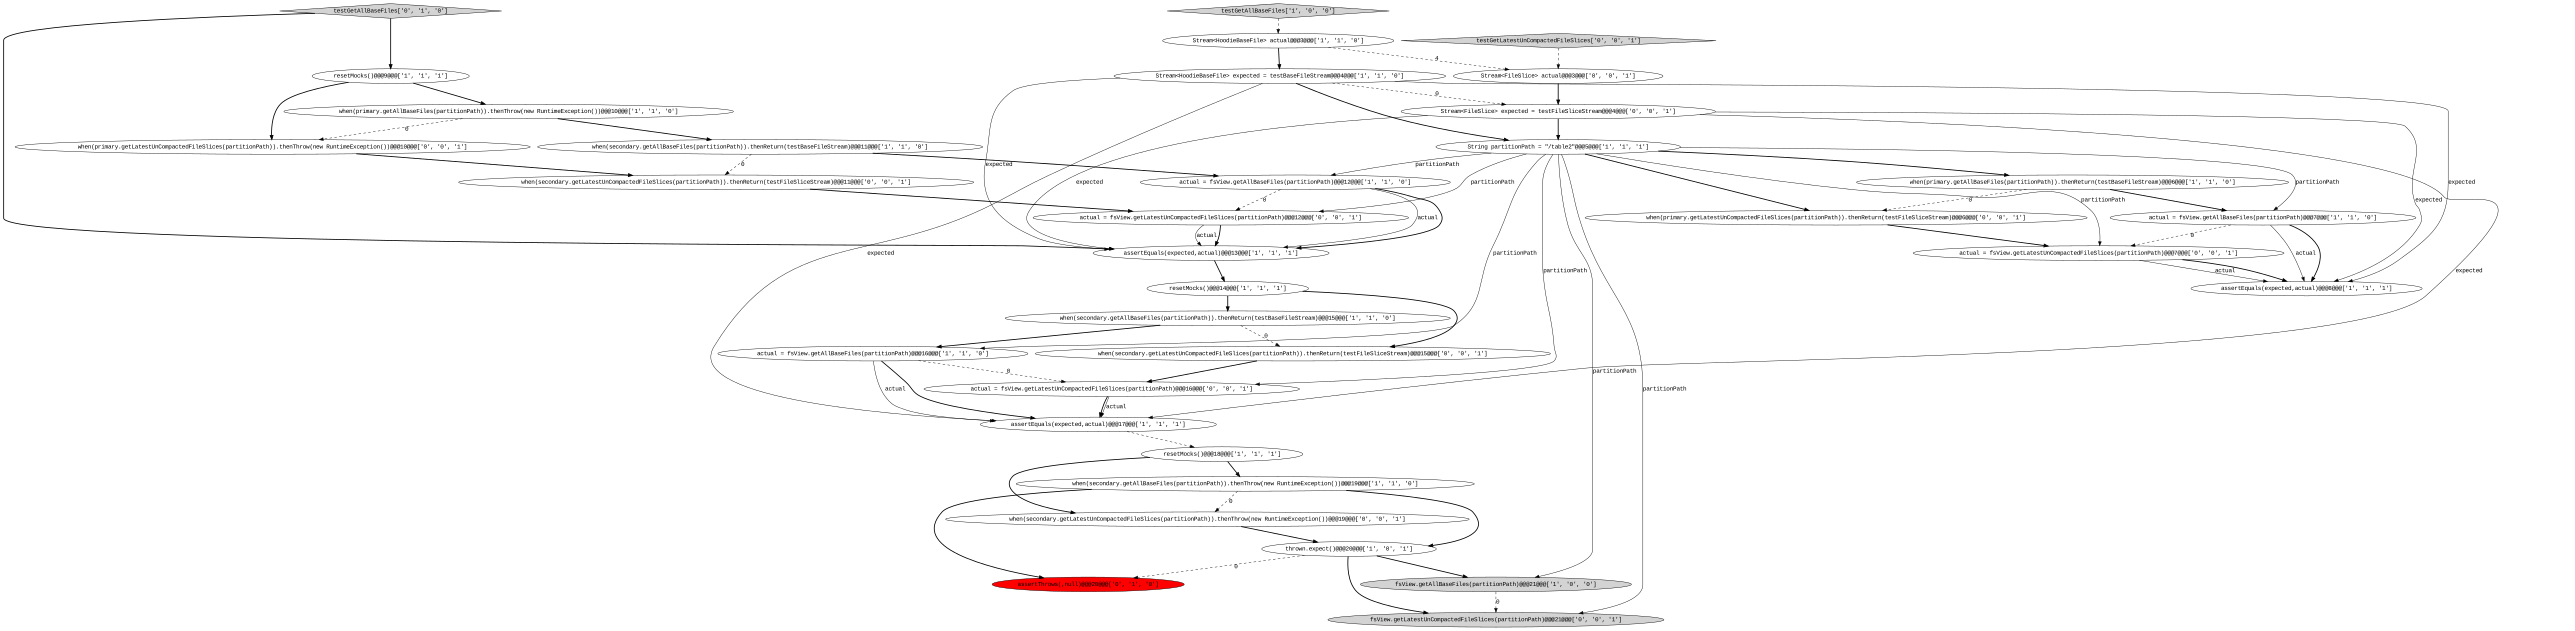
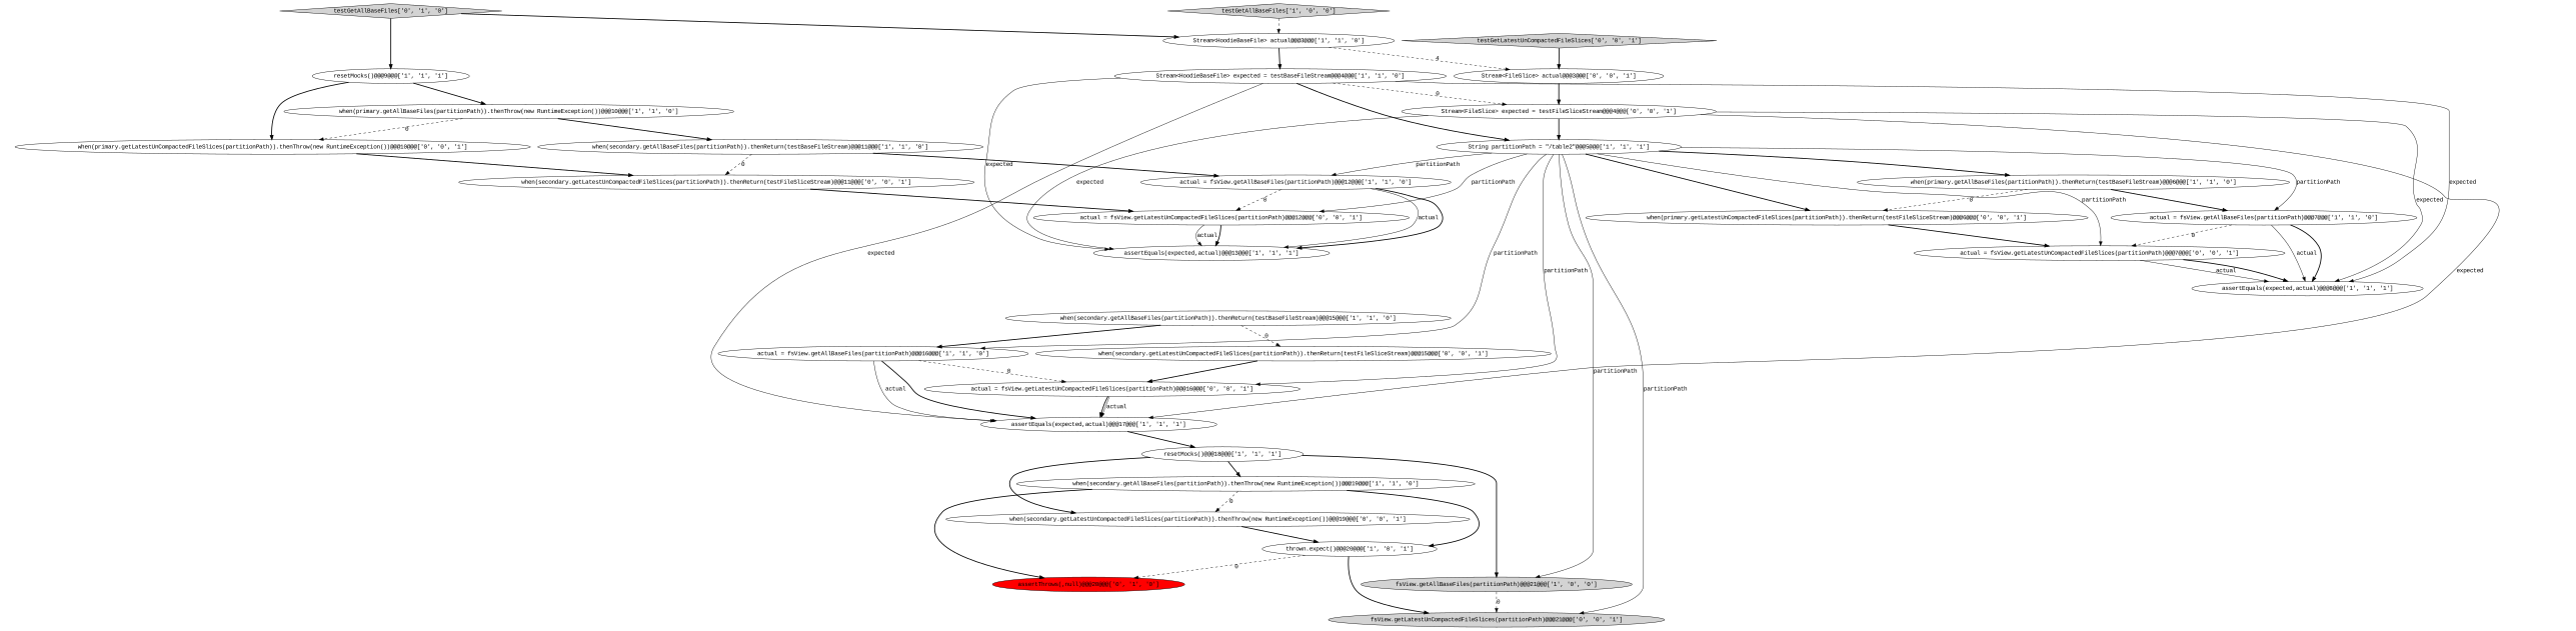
  digraph {
    fontname="Liberation Mono"
    node [fillcolor=white fontname="Liberation Mono" shape=ellipse style=filled]
    edge [fontname="Liberation Mono" style=bold]
    n1 [label="when(secondary.getLatestUnCompactedFileSlices(partitionPath)).thenThrow(new RuntimeException())@@@19@@@['0', '0', '1']"]
    n2 [label="thrown.expect()@@@20@@@['1', '0', '1']"]
    n3 [fillcolor=lightgray label="fsView.getAllBaseFiles(partitionPath)@@@21@@@['1', '0', '0']"]
    n4 [fillcolor=lightgray label="fsView.getLatestUnCompactedFileSlices(partitionPath)@@@21@@@['0', '0', '1']"]
    n5 [fillcolor=red label="assertThrows(,null)@@@20@@@['0', '1', '0']"]
    n6 [label="actual = fsView.getAllBaseFiles(partitionPath)@@@12@@@['1', '1', '0']"]
    n7 [label="actual = fsView.getLatestUnCompactedFileSlices(partitionPath)@@@12@@@['0', '0', '1']"]
    n8 [label="assertEquals(expected,actual)@@@13@@@['1', '1', '1']"]
-   n9 [label="resetMocks()@@@14@@@['1', '1', '1']"]
    n10 [label="when(primary.getLatestUnCompactedFileSlices(partitionPath)).thenThrow(new RuntimeException())@@@10@@@['0', '0', '1']"]
    n11 [label="when(secondary.getLatestUnCompactedFileSlices(partitionPath)).thenReturn(testFileSliceStream)@@@11@@@['0', '0', '1']"]
    n12 [label="actual = fsView.getAllBaseFiles(partitionPath)@@@16@@@['1', '1', '0']"]
    n13 [label="assertEquals(expected,actual)@@@17@@@['1', '1', '1']"]
    n14 [label="actual = fsView.getLatestUnCompactedFileSlices(partitionPath)@@@16@@@['0', '0', '1']"]
    n15 [label="resetMocks()@@@18@@@['1', '1', '1']"]
    n16 [label="assertEquals(expected,actual)@@@8@@@['1', '1', '1']"]
    n17 [label="resetMocks()@@@9@@@['1', '1', '1']"]
    n18 [label="when(primary.getAllBaseFiles(partitionPath)).thenThrow(new RuntimeException())@@@10@@@['1', '1', '0']"]
    n19 [label="when(secondary.getAllBaseFiles(partitionPath)).thenThrow(new RuntimeException())@@@19@@@['1', '1', '0']"]
    n20 [label="when(secondary.getAllBaseFiles(partitionPath)).thenReturn(testBaseFileStream)@@@11@@@['1', '1', '0']"]
    n21 [label="when(secondary.getLatestUnCompactedFileSlices(partitionPath)).thenReturn(testFileSliceStream)@@@15@@@['0', '0', '1']"]
    n22 [label="Stream<HoodieBaseFile> actual@@@3@@@['1', '1', '0']"]
    n23 [label="Stream<FileSlice> actual@@@3@@@['0', '0', '1']"]
    n24 [label="Stream<HoodieBaseFile> expected = testBaseFileStream@@@4@@@['1', '1', '0']"]
    n25 [label="Stream<FileSlice> expected = testFileSliceStream@@@4@@@['0', '0', '1']"]
    n26 [label="String partitionPath = \"/table2\"@@@5@@@['1', '1', '1']"]
    n27 [fillcolor=lightgray label="testGetAllBaseFiles['0', '1', '0']" shape=diamond]
    n28 [label="when(secondary.getAllBaseFiles(partitionPath)).thenReturn(testBaseFileStream)@@@15@@@['1', '1', '0']"]
    n29 [label="actual = fsView.getLatestUnCompactedFileSlices(partitionPath)@@@7@@@['0', '0', '1']"]
    n30 [label="actual = fsView.getAllBaseFiles(partitionPath)@@@7@@@['1', '1', '0']"]
    n31 [label="when(primary.getAllBaseFiles(partitionPath)).thenReturn(testBaseFileStream)@@@6@@@['1', '1', '0']"]
    n32 [label="when(primary.getLatestUnCompactedFileSlices(partitionPath)).thenReturn(testFileSliceStream)@@@6@@@['0', '0', '1']"]
    n33 [fillcolor=lightgray label="testGetLatestUnCompactedFileSlices['0', '0', '1']" shape=diamond]
    n34 [fillcolor=lightgray label="testGetAllBaseFiles['1', '0', '0']" shape=diamond]
    n1 -> n2
-   n2 -> n3
+   n15 -> n3
    n2 -> n4
    n2 -> n5 [label=0 style=dashed]
    n3 -> n4 [label=0 style=dashed]
    n6 -> n7 [label=0 style=dashed]
    n6 -> n8 [label=actual style=solid]
    n6 -> n8
    n7 -> n8
    n7 -> n8 [label=actual style=solid]
-   n8 -> n9
-   n9 -> n21
-   n9 -> n28
    n10 -> n11
    n11 -> n7
    n12 -> n13 [label=actual style=solid]
    n12 -> n13
    n12 -> n14 [label=0 style=dashed]
-   n13 -> n15 [style=dashed]
+   n13 -> n15
    n14 -> n13
    n14 -> n13 [label=actual style=solid]
    n15 -> n1
    n15 -> n19
    n17 -> n10
    n17 -> n18
    n18 -> n10 [label=0 style=dashed]
    n18 -> n20
    n19 -> n1 [label=0 style=dashed]
    n19 -> n2
    n19 -> n5
    n20 -> n6
    n20 -> n11 [label=0 style=dashed]
    n21 -> n14
    n22 -> n23 [label=4 style=dashed]
    n22 -> n24
    n23 -> n25
    n24 -> n8 [label=expected style=solid]
    n24 -> n13 [label=expected style=solid]
    n24 -> n16 [label=expected style=solid]
    n24 -> n25 [label=0 style=dashed]
    n24 -> n26
    n25 -> n8 [label=expected style=solid]
    n25 -> n13 [label=expected style=solid]
    n25 -> n16 [label=expected style=solid]
    n25 -> n26
    n26 -> n3 [label=partitionPath style=solid]
    n26 -> n4 [label=partitionPath style=solid]
    n26 -> n6 [label=partitionPath style=solid]
    n26 -> n7 [label=partitionPath style=solid]
    n26 -> n12 [label=partitionPath style=solid]
    n26 -> n14 [label=partitionPath style=solid]
    n26 -> n29 [label=partitionPath style=solid]
    n26 -> n30 [label=partitionPath style=solid]
    n26 -> n31
    n26 -> n32
    n27 -> n17
-   n27 -> n8
+   n27 -> n22
    n28 -> n12
    n28 -> n21 [label=0 style=dashed]
    n29 -> n16 [label=actual style=solid]
    n29 -> n16
    n30 -> n16 [label=actual style=solid]
    n30 -> n16
    n30 -> n29 [label=0 style=dashed]
    n31 -> n30
    n31 -> n32 [label=0 style=dashed]
    n32 -> n29
-   n33 -> n23 [style=dashed]
+   n33 -> n23
    n34 -> n22 [style=dashed]
  }
